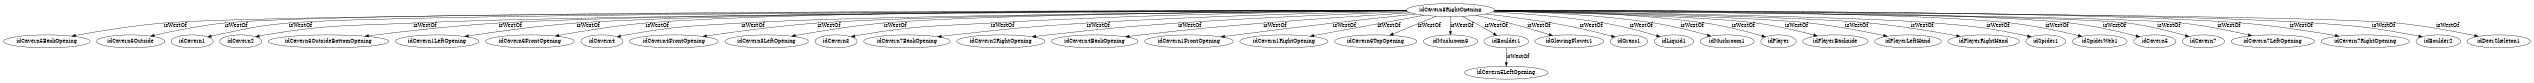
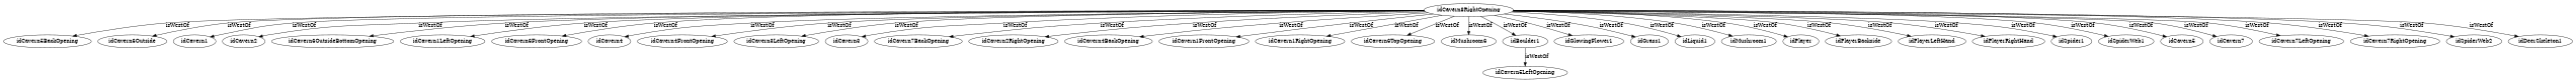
  strict digraph {
    node [node_type=entity_node]
    edge [edge_type=relationship]
    idCavern8RightOpening
    idCavern5BackOpening
    idCavern6Outside
    idCavern1
    idCavern2
    idCavern6OutsideBottomOpening
    idCavern1LeftOpening
    idCavern6FrontOpening
    idCavern4
    idCavern4FrontOpening
    idCavern3LeftOpening
    idCavern3
    idCavern7BackOpening
    idCavern2RightOpening
    idCavern4BackOpening
    idCavern1FrontOpening
    idCavern1RightOpening
    idCavern6TopOpening
    n19 [label=idMushroom6]
    idBoulder1
    idGlowingFlower1
    idGrass1
    idLiquid1
    idMushroom1
    idPlayer
    idPlayerBackside
    idPlayerLeftHand
    idPlayerRightHand
    idSpider1
    idSpiderWeb1
    idCavern5
    idCavern7
    idCavern7LeftOpening
    idCavern7RightOpening
-   idBoulder2
+   idBoulder2 [label=idSpiderWeb2]
    idDeerSkeleton1
    idCavern5LeftOpening
    idCavern8RightOpening -> idCavern5BackOpening [label=isWestOf]
    idCavern8RightOpening -> idCavern6Outside [label=isWestOf]
    idCavern8RightOpening -> idCavern1 [label=isWestOf]
    idCavern8RightOpening -> idCavern2 [label=isWestOf]
    idCavern8RightOpening -> idCavern6OutsideBottomOpening [label=isWestOf]
    idCavern8RightOpening -> idCavern1LeftOpening [label=isWestOf]
    idCavern8RightOpening -> idCavern6FrontOpening [label=isWestOf]
    idCavern8RightOpening -> idCavern4 [label=isWestOf]
    idCavern8RightOpening -> idCavern4FrontOpening [label=isWestOf]
    idCavern8RightOpening -> idCavern3LeftOpening [label=isWestOf]
    idCavern8RightOpening -> idCavern3 [label=isWestOf]
    idCavern8RightOpening -> idCavern7BackOpening [label=isWestOf]
    idCavern8RightOpening -> idCavern2RightOpening [label=isWestOf]
    idCavern8RightOpening -> idCavern4BackOpening [label=isWestOf]
    idCavern8RightOpening -> idCavern1FrontOpening [label=isWestOf]
    idCavern8RightOpening -> idCavern1RightOpening [label=isWestOf]
    idCavern8RightOpening -> idCavern6TopOpening [label=isWestOf]
    idCavern8RightOpening -> n19 [label=isWestOf]
    idCavern8RightOpening -> idBoulder1 [label=isWestOf]
    idCavern8RightOpening -> idGlowingFlower1 [label=isWestOf]
    idCavern8RightOpening -> idGrass1 [label=isWestOf]
    idCavern8RightOpening -> idLiquid1 [label=isWestOf]
    idCavern8RightOpening -> idMushroom1 [label=isWestOf]
    idCavern8RightOpening -> idPlayer [label=isWestOf]
    idCavern8RightOpening -> idPlayerBackside [label=isWestOf]
    idCavern8RightOpening -> idPlayerLeftHand [label=isWestOf]
    idCavern8RightOpening -> idPlayerRightHand [label=isWestOf]
    idCavern8RightOpening -> idSpider1 [label=isWestOf]
    idCavern8RightOpening -> idSpiderWeb1 [label=isWestOf]
    idCavern8RightOpening -> idCavern5 [label=isWestOf]
    idCavern8RightOpening -> idCavern7 [label=isWestOf]
    idCavern8RightOpening -> idCavern7LeftOpening [label=isWestOf]
    idCavern8RightOpening -> idCavern7RightOpening [label=isWestOf]
    idCavern8RightOpening -> idBoulder2 [label=isWestOf]
    idCavern8RightOpening -> idDeerSkeleton1 [label=isWestOf]
    idBoulder1 -> idCavern5LeftOpening [label=isWestOf]
  }
